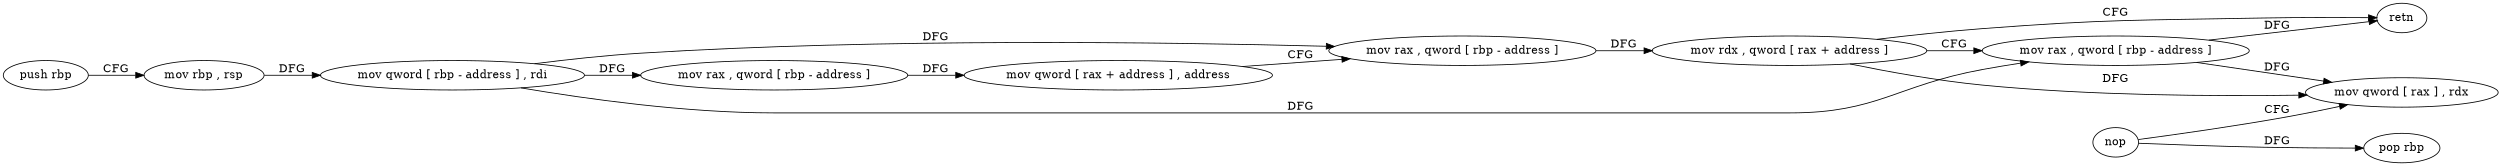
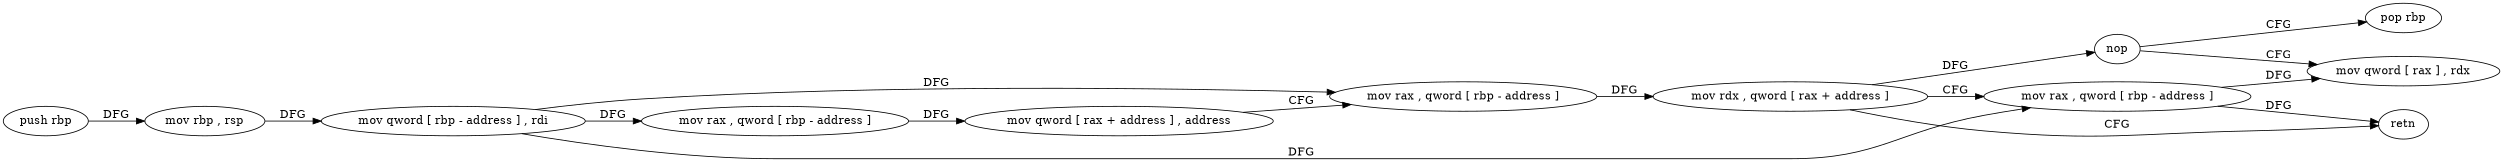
  digraph {
    rankdir=LR
    n1 [label="push rbp"]
    n2 [label="mov rbp , rsp"]
    n3 [label="mov qword [ rbp - address ] , rdi"]
    n4 [label="mov rax , qword [ rbp - address ]"]
    n5 [label="mov rax , qword [ rbp - address ]"]
    n6 [label="mov rax , qword [ rbp - address ]"]
    n7 [label="mov qword [ rax + address ] , address"]
    n8 [label="mov rdx , qword [ rax + address ]"]
    n9 [label="mov qword [ rax ] , rdx"]
    n10 [label=retn]
    n11 [label=nop]
    n12 [label="pop rbp"]
-   n1 -> n2 [label=CFG]
+   n1 -> n2 [label=DFG]
    n2 -> n3 [label=DFG]
    n3 -> n4 [label=DFG]
    n3 -> n5 [label=DFG]
    n3 -> n6 [label=DFG]
    n4 -> n7 [label=DFG]
    n5 -> n8 [label=DFG]
    n6 -> n9 [label=DFG]
    n6 -> n10 [label=DFG]
    n7 -> n5 [label=CFG]
    n8 -> n6 [label=CFG]
-   n8 -> n9 [label=DFG]
+   n8 -> n11 [label=DFG]
    n8 -> n10 [label=CFG]
    n11 -> n9 [label=CFG]
-   n11 -> n12 [label=DFG]
+   n11 -> n12 [label=CFG]
  }
